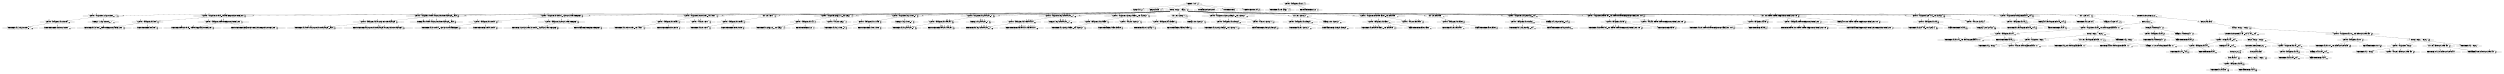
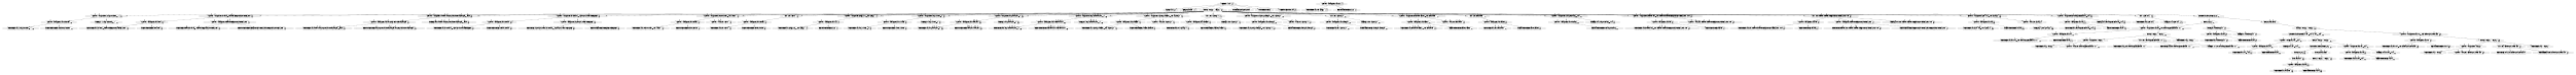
  digraph {
    n1 [label=<(METHOD,&lt;init&gt;)<SUB>274</SUB>>]
    n2 [label=<(PARAM,this)<SUB>274</SUB>>]
    n3 [label=<(PARAM,File file)<SUB>274</SUB>>]
    n4 [label=<(BLOCK,&lt;empty&gt;,&lt;empty&gt;)<SUB>274</SUB>>]
    n5 [label=<(MODIFIER,CONSTRUCTOR)>]
    n6 [label=<(MODIFIER,PUBLIC)>]
    n7 [label=<(METHOD_RETURN,void)<SUB>291</SUB>>]
    n8 [label=<(&lt;operator&gt;.assignment,String comment = &quot;&quot;)<SUB>108</SUB>>]
    n9 [label=<(&lt;operator&gt;.assignment,int level = Deflater.DEFAULT_COMPRESSION)<SUB>115</SUB>>]
    n10 [label=<(&lt;operator&gt;.assignment,boolean hasCompressionLevelChanged = false)<SUB>123</SUB>>]
    n11 [label=<(&lt;operator&gt;.assignment,int method = ZipOutputStream.DEFLATED)<SUB>130</SUB>>]
    n12 [label=<(&lt;operator&gt;.assignment,Vector entries = new Vector())<SUB>137</SUB>>]
    n13 [label=<(&lt;init&gt;,new Vector())<SUB>137</SUB>>]
    n14 [label=<(&lt;operator&gt;.assignment,CRC32 crc = new CRC32())<SUB>144</SUB>>]
    n15 [label=<(&lt;operator&gt;.assignment,long written = 0)<SUB>151</SUB>>]
    n16 [label=<(&lt;operator&gt;.assignment,long dataStart = 0)<SUB>158</SUB>>]
    n17 [label=<(&lt;operator&gt;.assignment,long localDataStart = 0)<SUB>166</SUB>>]
    n18 [label=<(&lt;operator&gt;.assignment,ZipLong cdOffset = new ZipLong(0))<SUB>173</SUB>>]
    n19 [label=<(&lt;init&gt;,new ZipLong(0))<SUB>173</SUB>>]
    n20 [label=<(&lt;operator&gt;.assignment,ZipLong cdLength = new ZipLong(0))<SUB>180</SUB>>]
    n21 [label=<(&lt;init&gt;,new ZipLong(0))<SUB>180</SUB>>]
    n22 [label=<(&lt;operator&gt;.assignment,Hashtable offsets = new Hashtable())<SUB>201</SUB>>]
    n23 [label=<(&lt;init&gt;,new Hashtable())<SUB>201</SUB>>]
    n24 [label=<(&lt;operator&gt;.assignment,String encoding = null)<SUB>212</SUB>>]
    n25 [label=<(&lt;operator&gt;.assignment,Deflater def = new Deflater(Deflater.DEFAULT_COMPRESSION, true))<SUB>224</SUB>>]
    n26 [label=<(&lt;init&gt;,new Deflater(Deflater.DEFAULT_COMPRESSION, true))<SUB>224</SUB>>]
    n27 [label=<(&lt;operator&gt;.assignment,byte[] buf = new byte[512])<SUB>236</SUB>>]
    n28 [label=<(&lt;operator&gt;.assignment,RandomAccessFile raf = null)<SUB>243</SUB>>]
    n29 [label=<(&lt;init&gt;,super(null);)<SUB>275</SUB>>]
    n30 [label=<(CONTROL_STRUCTURE,try,try)<SUB>277</SUB>>]
    n31 [label=<(&lt;operator&gt;.fieldAccess,this.comment)<SUB>108</SUB>>]
    n32 [label=<(LITERAL,&quot;&quot;,String comment = &quot;&quot;)<SUB>108</SUB>>]
    n33 [label=<(&lt;operator&gt;.fieldAccess,this.level)<SUB>115</SUB>>]
    n34 [label=<(&lt;operator&gt;.fieldAccess,Deflater.DEFAULT_COMPRESSION)<SUB>115</SUB>>]
    n35 [label=<(&lt;operator&gt;.fieldAccess,this.hasCompressionLevelChanged)<SUB>123</SUB>>]
    n36 [label=<(LITERAL,false,boolean hasCompressionLevelChanged = false)<SUB>123</SUB>>]
    n37 [label=<(&lt;operator&gt;.fieldAccess,this.method)<SUB>130</SUB>>]
    n38 [label=<(&lt;operator&gt;.fieldAccess,ZipOutputStream.DEFLATED)<SUB>130</SUB>>]
    n39 [label=<(&lt;operator&gt;.fieldAccess,this.entries)<SUB>137</SUB>>]
    n40 [label=<(&lt;operator&gt;.alloc,new Vector())<SUB>137</SUB>>]
    n41 [label=<(&lt;operator&gt;.fieldAccess,this.entries)<SUB>137</SUB>>]
    n42 [label=<(&lt;operator&gt;.fieldAccess,this.crc)<SUB>144</SUB>>]
-   n43 [label=<(&lt;operator&gt;.alloc,new CRC32())<SUB>144</SUB>>]
    n44 [label=<(&lt;operator&gt;.fieldAccess,this.written)<SUB>151</SUB>>]
    n45 [label=<(LITERAL,0,long written = 0)<SUB>151</SUB>>]
    n46 [label=<(&lt;operator&gt;.fieldAccess,this.dataStart)<SUB>158</SUB>>]
    n47 [label=<(LITERAL,0,long dataStart = 0)<SUB>158</SUB>>]
    n48 [label=<(&lt;operator&gt;.fieldAccess,this.localDataStart)<SUB>166</SUB>>]
    n49 [label=<(LITERAL,0,long localDataStart = 0)<SUB>166</SUB>>]
    n50 [label=<(&lt;operator&gt;.fieldAccess,this.cdOffset)<SUB>173</SUB>>]
    n51 [label=<(&lt;operator&gt;.alloc,new ZipLong(0))<SUB>173</SUB>>]
    n52 [label=<(&lt;operator&gt;.fieldAccess,this.cdOffset)<SUB>173</SUB>>]
    n53 [label=<(LITERAL,0,new ZipLong(0))<SUB>173</SUB>>]
    n54 [label=<(&lt;operator&gt;.fieldAccess,this.cdLength)<SUB>180</SUB>>]
    n55 [label=<(&lt;operator&gt;.alloc,new ZipLong(0))<SUB>180</SUB>>]
    n56 [label=<(&lt;operator&gt;.fieldAccess,this.cdLength)<SUB>180</SUB>>]
    n57 [label=<(LITERAL,0,new ZipLong(0))<SUB>180</SUB>>]
    n58 [label=<(&lt;operator&gt;.fieldAccess,this.offsets)<SUB>201</SUB>>]
    n59 [label=<(&lt;operator&gt;.alloc,new Hashtable())<SUB>201</SUB>>]
    n60 [label=<(&lt;operator&gt;.fieldAccess,this.offsets)<SUB>201</SUB>>]
    n61 [label=<(&lt;operator&gt;.fieldAccess,this.encoding)<SUB>212</SUB>>]
    n62 [label=<(LITERAL,null,String encoding = null)<SUB>212</SUB>>]
    n63 [label=<(&lt;operator&gt;.fieldAccess,this.def)<SUB>224</SUB>>]
    n64 [label=<(&lt;operator&gt;.alloc,new Deflater(Deflater.DEFAULT_COMPRESSION, true))<SUB>224</SUB>>]
    n65 [label=<(&lt;operator&gt;.fieldAccess,this.def)<SUB>224</SUB>>]
    n66 [label=<(&lt;operator&gt;.fieldAccess,Deflater.DEFAULT_COMPRESSION)<SUB>224</SUB>>]
    n67 [label=<(LITERAL,true,new Deflater(Deflater.DEFAULT_COMPRESSION, true))<SUB>224</SUB>>]
    n68 [label=<(&lt;operator&gt;.fieldAccess,this.buf)<SUB>236</SUB>>]
    n69 [label=<(&lt;operator&gt;.alloc,new byte[512])>]
    n70 [label=<(&lt;operator&gt;.fieldAccess,this.raf)<SUB>243</SUB>>]
    n71 [label=<(LITERAL,null,RandomAccessFile raf = null)<SUB>243</SUB>>]
    n72 [label=<(IDENTIFIER,this,super(null);)>]
    n73 [label=<(LITERAL,null,super(null);)<SUB>275</SUB>>]
    n74 [label=<(BLOCK,try,try)<SUB>277</SUB>>]
    n75 [label=<(BLOCK,catch,catch)>]
    n76 [label=<(IDENTIFIER,this,String comment = &quot;&quot;)<SUB>108</SUB>>]
    n77 [label=<(FIELD_IDENTIFIER,comment,comment)<SUB>108</SUB>>]
    n78 [label=<(IDENTIFIER,this,int level = Deflater.DEFAULT_COMPRESSION)<SUB>115</SUB>>]
    n79 [label=<(FIELD_IDENTIFIER,level,level)<SUB>115</SUB>>]
    n80 [label=<(IDENTIFIER,Deflater,int level = Deflater.DEFAULT_COMPRESSION)<SUB>115</SUB>>]
    n81 [label=<(FIELD_IDENTIFIER,DEFAULT_COMPRESSION,DEFAULT_COMPRESSION)<SUB>115</SUB>>]
    n82 [label=<(IDENTIFIER,this,boolean hasCompressionLevelChanged = false)<SUB>123</SUB>>]
    n83 [label=<(FIELD_IDENTIFIER,hasCompressionLevelChanged,hasCompressionLevelChanged)<SUB>123</SUB>>]
    n84 [label=<(IDENTIFIER,this,int method = ZipOutputStream.DEFLATED)<SUB>130</SUB>>]
    n85 [label=<(FIELD_IDENTIFIER,method,method)<SUB>130</SUB>>]
    n86 [label=<(IDENTIFIER,ZipOutputStream,int method = ZipOutputStream.DEFLATED)<SUB>130</SUB>>]
    n87 [label=<(FIELD_IDENTIFIER,DEFLATED,DEFLATED)<SUB>130</SUB>>]
    n88 [label=<(IDENTIFIER,this,Vector entries = new Vector())<SUB>137</SUB>>]
    n89 [label=<(FIELD_IDENTIFIER,entries,entries)<SUB>137</SUB>>]
    n90 [label=<(IDENTIFIER,this,new Vector())<SUB>137</SUB>>]
    n91 [label=<(FIELD_IDENTIFIER,entries,entries)<SUB>137</SUB>>]
    n92 [label=<(IDENTIFIER,this,CRC32 crc = new CRC32())<SUB>144</SUB>>]
    n93 [label=<(FIELD_IDENTIFIER,crc,crc)<SUB>144</SUB>>]
    n94 [label=<(&lt;operator&gt;.fieldAccess,this.crc)<SUB>144</SUB>>]
    n95 [label=<(IDENTIFIER,this,new CRC32())<SUB>144</SUB>>]
    n96 [label=<(FIELD_IDENTIFIER,crc,crc)<SUB>144</SUB>>]
    n97 [label=<(IDENTIFIER,this,long written = 0)<SUB>151</SUB>>]
    n98 [label=<(FIELD_IDENTIFIER,written,written)<SUB>151</SUB>>]
    n99 [label=<(IDENTIFIER,this,long dataStart = 0)<SUB>158</SUB>>]
    n100 [label=<(FIELD_IDENTIFIER,dataStart,dataStart)<SUB>158</SUB>>]
    n101 [label=<(IDENTIFIER,this,long localDataStart = 0)<SUB>166</SUB>>]
    n102 [label=<(FIELD_IDENTIFIER,localDataStart,localDataStart)<SUB>166</SUB>>]
    n103 [label=<(IDENTIFIER,this,ZipLong cdOffset = new ZipLong(0))<SUB>173</SUB>>]
    n104 [label=<(FIELD_IDENTIFIER,cdOffset,cdOffset)<SUB>173</SUB>>]
    n105 [label=<(IDENTIFIER,this,new ZipLong(0))<SUB>173</SUB>>]
    n106 [label=<(FIELD_IDENTIFIER,cdOffset,cdOffset)<SUB>173</SUB>>]
    n107 [label=<(IDENTIFIER,this,ZipLong cdLength = new ZipLong(0))<SUB>180</SUB>>]
    n108 [label=<(FIELD_IDENTIFIER,cdLength,cdLength)<SUB>180</SUB>>]
    n109 [label=<(IDENTIFIER,this,new ZipLong(0))<SUB>180</SUB>>]
    n110 [label=<(FIELD_IDENTIFIER,cdLength,cdLength)<SUB>180</SUB>>]
    n111 [label=<(IDENTIFIER,this,Hashtable offsets = new Hashtable())<SUB>201</SUB>>]
    n112 [label=<(FIELD_IDENTIFIER,offsets,offsets)<SUB>201</SUB>>]
    n113 [label=<(IDENTIFIER,this,new Hashtable())<SUB>201</SUB>>]
    n114 [label=<(FIELD_IDENTIFIER,offsets,offsets)<SUB>201</SUB>>]
-   n115 [label=<(IDENTIFIER,this,String encoding = null)<SUB>212</SUB>>]
    n116 [label=<(FIELD_IDENTIFIER,encoding,encoding)<SUB>212</SUB>>]
    n117 [label=<(IDENTIFIER,this,Deflater def = new Deflater(Deflater.DEFAULT_COMPRESSION, true))<SUB>224</SUB>>]
    n118 [label=<(FIELD_IDENTIFIER,def,def)<SUB>224</SUB>>]
    n119 [label=<(IDENTIFIER,this,new Deflater(Deflater.DEFAULT_COMPRESSION, true))<SUB>224</SUB>>]
    n120 [label=<(FIELD_IDENTIFIER,def,def)<SUB>224</SUB>>]
    n121 [label=<(IDENTIFIER,Deflater,new Deflater(Deflater.DEFAULT_COMPRESSION, true))<SUB>224</SUB>>]
    n122 [label=<(FIELD_IDENTIFIER,DEFAULT_COMPRESSION,DEFAULT_COMPRESSION)<SUB>224</SUB>>]
    n123 [label=<(IDENTIFIER,this,byte[] buf = new byte[512])<SUB>236</SUB>>]
    n124 [label=<(FIELD_IDENTIFIER,buf,buf)<SUB>236</SUB>>]
    n125 [label=<(LITERAL,512,new byte[512])<SUB>236</SUB>>]
    n126 [label=<(IDENTIFIER,this,RandomAccessFile raf = null)<SUB>243</SUB>>]
    n127 [label=<(FIELD_IDENTIFIER,raf,raf)<SUB>243</SUB>>]
    n128 [label=<(&lt;operator&gt;.assignment,this.raf = new RandomAccessFile(file, &quot;rw&quot;))<SUB>278</SUB>>]
    n129 [label=<(setLength,raf.setLength(0))<SUB>279</SUB>>]
    n130 [label=<(BLOCK,&lt;empty&gt;,&lt;empty&gt;)<SUB>280</SUB>>]
    n131 [label=<(&lt;operator&gt;.fieldAccess,this.raf)<SUB>278</SUB>>]
    n132 [label=<(BLOCK,&lt;empty&gt;,&lt;empty&gt;)<SUB>278</SUB>>]
    n133 [label=<(&lt;operator&gt;.fieldAccess,this.raf)<SUB>279</SUB>>]
    n134 [label=<(LITERAL,0,raf.setLength(0))<SUB>279</SUB>>]
    n135 [label=<(IDENTIFIER,this,this.raf = new RandomAccessFile(file, &quot;rw&quot;))<SUB>278</SUB>>]
    n136 [label=<(FIELD_IDENTIFIER,raf,raf)<SUB>278</SUB>>]
    n137 [label=<(&lt;operator&gt;.assignment,&lt;empty&gt;)>]
    n138 [label=<(&lt;init&gt;,new RandomAccessFile(file, &quot;rw&quot;))<SUB>278</SUB>>]
    n139 [label=<(IDENTIFIER,$obj6,&lt;empty&gt;)>]
    n140 [label=<(IDENTIFIER,$obj6,&lt;empty&gt;)>]
    n141 [label=<(&lt;operator&gt;.alloc,new RandomAccessFile(file, &quot;rw&quot;))<SUB>278</SUB>>]
    n142 [label=<(IDENTIFIER,$obj6,new RandomAccessFile(file, &quot;rw&quot;))>]
    n143 [label=<(IDENTIFIER,file,new RandomAccessFile(file, &quot;rw&quot;))<SUB>278</SUB>>]
    n144 [label=<(LITERAL,&quot;rw&quot;,new RandomAccessFile(file, &quot;rw&quot;))<SUB>278</SUB>>]
    n145 [label=<(IDENTIFIER,this,raf.setLength(0))<SUB>279</SUB>>]
    n146 [label=<(FIELD_IDENTIFIER,raf,raf)<SUB>279</SUB>>]
    n147 [label=<(CONTROL_STRUCTURE,if (raf != null),if (raf != null))<SUB>281</SUB>>]
    n148 [label=<(&lt;operator&gt;.assignment,this.out = new FileOutputStream(file))<SUB>289</SUB>>]
    n149 [label=<(&lt;operator&gt;.notEquals,raf != null)<SUB>281</SUB>>]
    n150 [label=<(BLOCK,&lt;empty&gt;,&lt;empty&gt;)<SUB>281</SUB>>]
    n151 [label=<(&lt;operator&gt;.fieldAccess,this.out)<SUB>289</SUB>>]
    n152 [label=<(BLOCK,&lt;empty&gt;,&lt;empty&gt;)<SUB>289</SUB>>]
    n153 [label=<(&lt;operator&gt;.fieldAccess,this.raf)<SUB>281</SUB>>]
    n154 [label=<(LITERAL,null,raf != null)<SUB>281</SUB>>]
    n155 [label=<(CONTROL_STRUCTURE,try,try)<SUB>282</SUB>>]
    n156 [label=<(&lt;operator&gt;.assignment,this.raf = null)<SUB>287</SUB>>]
    n157 [label=<(IDENTIFIER,this,raf != null)<SUB>281</SUB>>]
    n158 [label=<(FIELD_IDENTIFIER,raf,raf)<SUB>281</SUB>>]
    n159 [label=<(BLOCK,try,try)<SUB>282</SUB>>]
    n160 [label=<(BLOCK,catch,catch)>]
    n161 [label=<(&lt;operator&gt;.fieldAccess,this.raf)<SUB>287</SUB>>]
    n162 [label=<(LITERAL,null,this.raf = null)<SUB>287</SUB>>]
    n163 [label=<(close,raf.close())<SUB>283</SUB>>]
    n164 [label=<(BLOCK,&lt;empty&gt;,&lt;empty&gt;)<SUB>284</SUB>>]
    n165 [label=<(&lt;operator&gt;.fieldAccess,this.raf)<SUB>283</SUB>>]
    n166 [label=<(IDENTIFIER,this,raf.close())<SUB>283</SUB>>]
    n167 [label=<(FIELD_IDENTIFIER,raf,raf)<SUB>283</SUB>>]
    n168 [label=<(IDENTIFIER,this,this.raf = null)<SUB>287</SUB>>]
    n169 [label=<(FIELD_IDENTIFIER,raf,raf)<SUB>287</SUB>>]
    n170 [label=<(IDENTIFIER,this,this.out = new FileOutputStream(file))<SUB>289</SUB>>]
    n171 [label=<(FIELD_IDENTIFIER,out,out)<SUB>289</SUB>>]
    n172 [label=<(&lt;operator&gt;.assignment,&lt;empty&gt;)>]
    n173 [label=<(&lt;init&gt;,new FileOutputStream(file))<SUB>289</SUB>>]
    n174 [label=<(IDENTIFIER,$obj7,&lt;empty&gt;)>]
    n175 [label=<(IDENTIFIER,$obj7,&lt;empty&gt;)>]
    n176 [label=<(&lt;operator&gt;.alloc,new FileOutputStream(file))<SUB>289</SUB>>]
    n177 [label=<(IDENTIFIER,$obj7,new FileOutputStream(file))>]
    n178 [label=<(IDENTIFIER,file,new FileOutputStream(file))<SUB>289</SUB>>]
    n1 -> n2
    n1 -> n3
    n1 -> n4
    n1 -> n5
    n1 -> n6
    n1 -> n7
    n4 -> n8
    n4 -> n9
    n4 -> n10
    n4 -> n11
    n4 -> n12
    n4 -> n13
    n4 -> n14
    n4 -> n15
    n4 -> n16
    n4 -> n17
    n4 -> n18
    n4 -> n19
    n4 -> n20
    n4 -> n21
    n4 -> n22
    n4 -> n23
    n4 -> n24
    n4 -> n25
    n4 -> n26
    n4 -> n27
    n4 -> n28
    n4 -> n29
    n4 -> n30
    n8 -> n31
    n8 -> n32
    n9 -> n33
    n9 -> n34
    n10 -> n35
    n10 -> n36
    n11 -> n37
    n11 -> n38
    n12 -> n39
    n12 -> n40
    n13 -> n41
    n14 -> n42
-   n14 -> n43
    n15 -> n44
    n15 -> n45
    n16 -> n46
    n16 -> n47
    n17 -> n48
    n17 -> n49
    n18 -> n50
    n18 -> n51
    n19 -> n52
    n19 -> n53
    n20 -> n54
    n20 -> n55
    n21 -> n56
    n21 -> n57
    n22 -> n58
    n22 -> n59
    n23 -> n60
    n24 -> n61
    n24 -> n62
    n25 -> n63
    n25 -> n64
    n26 -> n65
    n26 -> n66
    n26 -> n67
    n27 -> n68
    n27 -> n69
    n28 -> n70
    n28 -> n71
    n29 -> n72
    n29 -> n73
    n30 -> n74
    n30 -> n75
    n31 -> n76
    n31 -> n77
    n33 -> n78
    n33 -> n79
    n34 -> n80
    n34 -> n81
    n35 -> n82
    n35 -> n83
    n37 -> n84
    n37 -> n85
    n38 -> n86
    n38 -> n87
    n39 -> n88
    n39 -> n89
    n41 -> n90
    n41 -> n91
    n42 -> n92
    n42 -> n93
    n44 -> n97
    n44 -> n98
    n46 -> n99
    n46 -> n100
    n48 -> n101
    n48 -> n102
    n50 -> n103
    n50 -> n104
    n52 -> n105
    n52 -> n106
    n54 -> n107
    n54 -> n108
    n56 -> n109
    n56 -> n110
    n58 -> n111
    n58 -> n112
    n60 -> n113
    n60 -> n114
-   n61 -> n115
    n61 -> n116
    n63 -> n117
    n63 -> n118
    n65 -> n119
    n65 -> n120
    n66 -> n121
    n66 -> n122
    n68 -> n123
    n68 -> n124
    n69 -> n125
    n70 -> n126
    n70 -> n127
    n74 -> n128
    n74 -> n129
    n75 -> n130
    n94 -> n95
    n94 -> n96
    n128 -> n131
    n128 -> n132
    n129 -> n133
    n129 -> n134
    n130 -> n147
    n130 -> n148
    n131 -> n135
    n131 -> n136
    n132 -> n137
    n132 -> n138
    n132 -> n139
    n133 -> n145
    n133 -> n146
    n137 -> n140
    n137 -> n141
    n138 -> n142
    n138 -> n143
    n138 -> n144
    n147 -> n149
    n147 -> n150
    n148 -> n151
    n148 -> n152
    n149 -> n153
    n149 -> n154
    n150 -> n155
    n150 -> n156
    n151 -> n170
    n151 -> n171
    n152 -> n172
    n152 -> n173
    n152 -> n174
    n153 -> n157
    n153 -> n158
    n155 -> n159
    n155 -> n160
    n156 -> n161
    n156 -> n162
    n159 -> n163
    n160 -> n164
    n161 -> n168
    n161 -> n169
    n163 -> n165
    n165 -> n166
    n165 -> n167
    n172 -> n175
    n172 -> n176
    n173 -> n177
    n173 -> n178
  }
